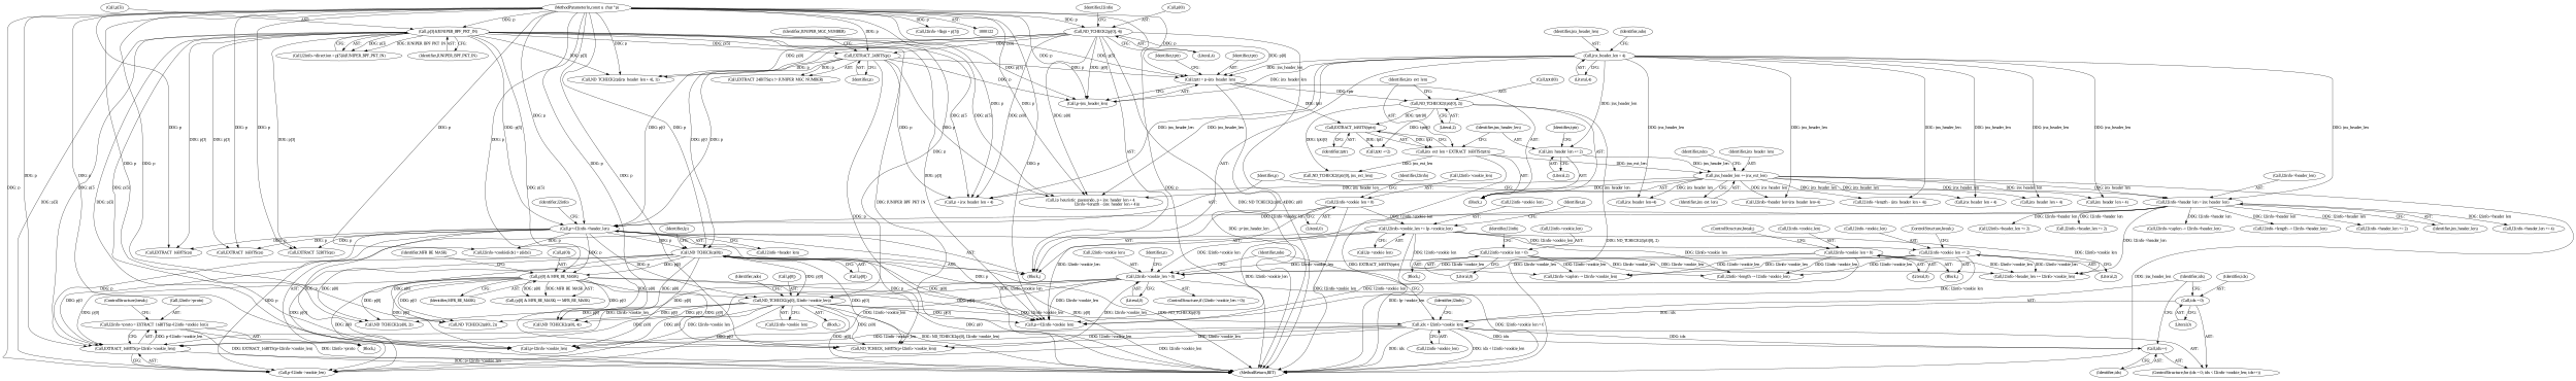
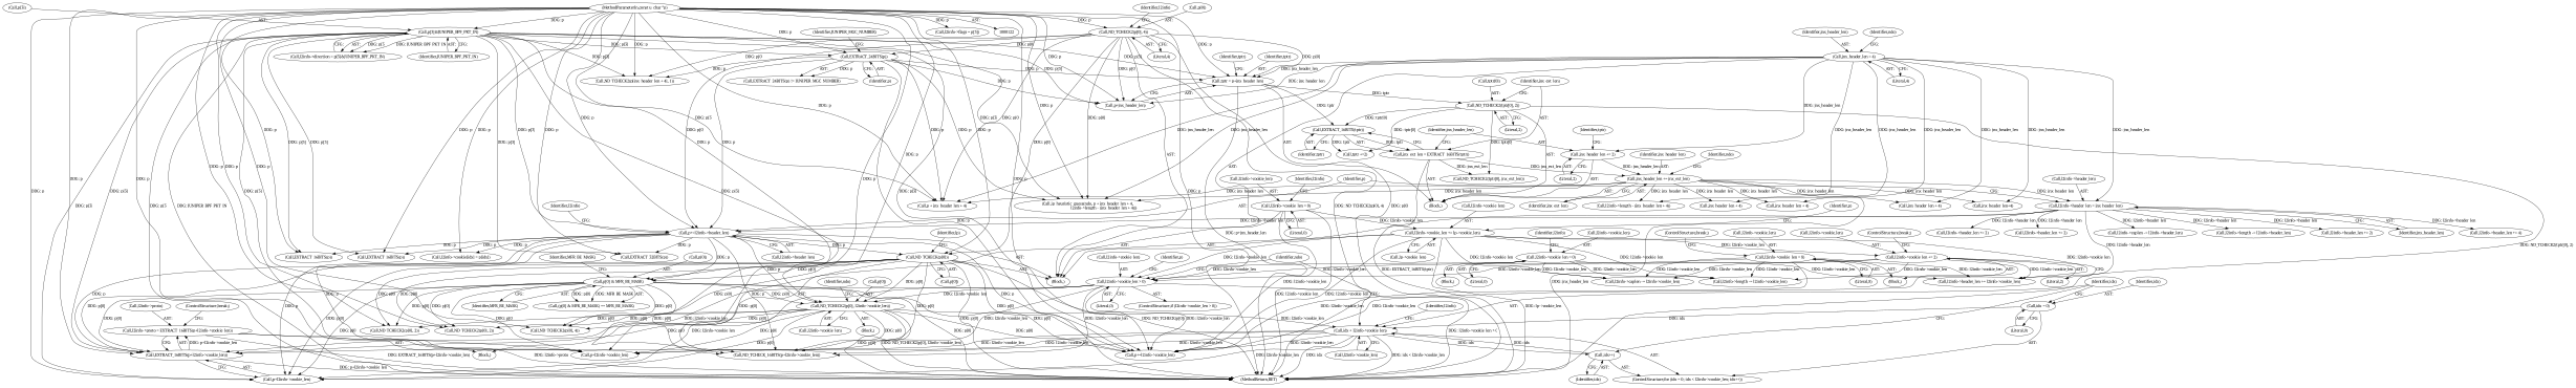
  digraph {
    fontname="PT Serif"
    node [fontname="PT Serif"]
    edge [fontname="PT Serif"]
    n1 [label="(Call,l2info->proto = EXTRACT_16BITS(p+l2info->cookie_len))"]
    n2 [label="(Call,EXTRACT_16BITS(p+l2info->cookie_len))"]
    n3 [label="(Block,)"]
    n4 [label="(MethodReturn,RET)"]
    n5 [label="(Call,p+l2info->cookie_len)"]
    n6 [label="(Call,ND_TCHECK(p[0]))"]
    n7 [label="(Call,ND_TCHECK2(p[0], l2info->cookie_len))"]
    n8 [label="(Call,p[0] & MFR_BE_MASK)"]
    n9 [label="(Block,)"]
    n10 [label="(Call,p+=l2info->cookie_len)"]
    n11 [label="(Call,ND_TCHECK2(p[0], 2))"]
    n12 [label="(Call,ND_TCHECK2(p[0], 2))"]
    n13 [label="(Call,p+l2info->cookie_len)"]
    n14 [label="(Call,ND_TCHECK_16BITS(p+l2info->cookie_len))"]
    n15 [label="(Call,ND_TCHECK2(p[0], 4))"]
    n16 [label="(Call,p[0])"]
    n17 [label="(Call,idx < l2info->cookie_len)"]
    n18 [label="(Call,l2info->cookie_len)"]
    n19 [label="(Block,)"]
    n20 [label="(Identifier,MFR_BE_MASK)"]
    n21 [label="(Call,(p[0] & MFR_BE_MASK) == MFR_BE_MASK)"]
    n22 [label="(Call,p+=l2info->header_len)"]
    n23 [label="(Call,EXTRACT_16BITS(p))"]
    n24 [label="(Call,l2info->header_len)"]
    n25 [label="(Call,EXTRACT_16BITS(p))"]
    n26 [label="(Call,l2info->cookie[idx] = p[idx])"]
    n27 [label="(Call,EXTRACT_32BITS(p))"]
    n28 [label="(Call,l2info->header_len = jnx_header_len)"]
    n29 [label="(Identifier,jnx_header_len)"]
    n30 [label="(Call,l2info->header_len += l2info->cookie_len)"]
    n31 [label="(Call,l2info->header_len += 4)"]
    n32 [label="(Call,l2info->header_len += 2)"]
    n33 [label="(Call,l2info->header_len += 2)"]
    n34 [label="(Call,l2info->caplen -= l2info->header_len)"]
    n35 [label="(Call,l2info->length -= l2info->header_len)"]
    n36 [label="(Call,l2info->header_len += 2)"]
    n37 [label="(Call,jnx_header_len = 4)"]
    n38 [label="(Call,tptr = p+jnx_header_len)"]
    n39 [label="(Call,jnx_header_len += 2)"]
    n40 [label="(Literal,4)"]
    n41 [label="(Call,jnx_header_len+4)"]
-   n42 [label="(Call,l2info->header_len=jnx_header_len+4)"]
    n43 [label="(Call,ip_heuristic_guess(ndo, p + jnx_header_len + 4,\n                               l2info->length - (jnx_header_len + 4)))"]
    n44 [label="(Call,p + jnx_header_len + 4)"]
    n45 [label="(Call,l2info->length - (jnx_header_len + 4))"]
    n46 [label="(Call,jnx_header_len + 4)"]
    n47 [label="(Call,jnx_header_len + 4)"]
    n48 [label="(Call,p+jnx_header_len)"]
    n49 [label="(Call,jnx_header_len + 4)"]
    n50 [label="(Block,)"]
    n51 [label="(Call,EXTRACT_16BITS(tptr))"]
    n52 [label="(Call,ND_TCHECK2(tptr[0], 2))"]
    n53 [label="(Call,jnx_header_len += jnx_ext_len)"]
    n54 [label="(Literal,2)"]
    n55 [label="(Identifier,jnx_ext_len)"]
    n56 [label="(Call,jnx_ext_len = EXTRACT_16BITS(tptr))"]
    n57 [label="(Call,ND_TCHECK2(tptr[0], jnx_ext_len))"]
    n58 [label="(Call,tptr +=2)"]
    n59 [label="(Identifier,tptr)"]
    n60 [label="(Literal,2)"]
    n61 [label="(Call,p[3]&JUNIPER_BPF_PKT_IN)"]
    n62 [label="(Call,EXTRACT_24BITS(p))"]
    n63 [label="(Call,ND_TCHECK2(p[jnx_header_len + 4], 1))"]
    n64 [label="(Call,l2info->direction = p[3]&JUNIPER_BPF_PKT_IN)"]
    n65 [label="(Identifier,JUNIPER_BPF_PKT_IN)"]
    n66 [label="(Call,EXTRACT_24BITS(p) != JUNIPER_MGC_NUMBER)"]
    n67 [label="(Identifier,p)"]
    n68 [label="(MethodParameterIn,const u_char *p)"]
    n69 [label="(Call,ND_TCHECK2(p[0], 4))"]
    n70 [label="(Call,l2info->flags = p[3])"]
    1000122
    n72 [label="(Literal,4)"]
    n73 [label="(Call,idx++)"]
    n74 [label="(Call,l2info->cookie_len)"]
    n75 [label="(ControlStructure,for (idx = 0; idx < l2info->cookie_len; idx++))"]
    n76 [label="(Call,l2info->cookie_len > 0)"]
    n77 [label="(Literal,0)"]
    n78 [label="(ControlStructure,if (l2info->cookie_len > 0))"]
    n79 [label="(Call,l2info->cookie_len += 2)"]
    n80 [label="(Call,l2info->length -= l2info->cookie_len)"]
    n81 [label="(Block,)"]
    n82 [label="(Literal,2)"]
    n83 [label="(Call,l2info->caplen -= l2info->cookie_len)"]
    n84 [label="(Call,l2info->cookie_len += lp->cookie_len)"]
    n85 [label="(Call,lp->cookie_len)"]
    n86 [label="(Call,l2info->cookie_len = 0)"]
    n87 [label="(Literal,0)"]
    n88 [label="(Call,l2info->cookie_len = 8)"]
    n89 [label="(Literal,8)"]
    n90 [label="(Call,l2info->cookie_len = 0)"]
    n91 [label="(Block,)"]
    n92 [label="(Literal,0)"]
    n93 [label="(Identifier,idx)"]
    n94 [label="(Call,idx = 0)"]
    n95 [label="(Literal,0)"]
    n96 [label="(Identifier,ndo)"]
    n97 [label="(Identifier,tptr)"]
    n98 [label="(Identifier,idx)"]
    n99 [label="(Call,l2info->cookie_len)"]
    n100 [label="(Call,l2info->cookie_len)"]
    n101 [label="(ControlStructure,break;)"]
    n102 [label="(Identifier,MFR_BE_MASK)"]
    n103 [label="(Identifier,l2info)"]
    n104 [label="(Call,l2info->proto)"]
    n105 [label="(Identifier,ndo)"]
    n106 [label="(Identifier,l2info)"]
    n107 [label="(Call,l2info->header_len)"]
    n108 [label="(Call,p[0])"]
    n109 [label="(Identifier,ndo)"]
    n110 [label="(Identifier,jnx_header_len)"]
    n111 [label="(Call,l2info->cookie_len)"]
    n112 [label="(Call,l2info->cookie_len)"]
    n113 [label="(Call,p[0])"]
    n114 [label="(ControlStructure,break;)"]
    n115 [label="(Identifier,tptr)"]
    n116 [label="(Identifier,jnx_ext_len)"]
    n117 [label="(Call,l2info->cookie_len)"]
    n118 [label="(Call,l2info->cookie_len)"]
    n119 [label="(Identifier,jnx_header_len)"]
    n120 [label="(Identifier,p)"]
    n121 [label="(Identifier,l2info)"]
    n122 [label="(Identifier,ndo)"]
    n123 [label="(Call,p[0])"]
    n124 [label="(Identifier,tptr)"]
    n125 [label="(Identifier,l2info)"]
    n126 [label="(Call,p[3])"]
    n127 [label="(Identifier,lp)"]
    n128 [label="(Identifier,JUNIPER_MGC_NUMBER)"]
    n129 [label="(Identifier,l2info)"]
    n130 [label="(Identifier,p)"]
    n131 [label="(ControlStructure,break;)"]
    n132 [label="(Identifier,jnx_header_len)"]
    n133 [label="(Identifier,p)"]
    n134 [label="(Call,tptr[0])"]
    n135 [label="(Identifier,idx)"]
    n1 -> n2 [label="CFG: "]
    n1 -> n3 [label="AST: "]
    n1 -> n4 [label="DDG: EXTRACT_16BITS(p+l2info->cookie_len)"]
    n1 -> n4 [label="DDG: l2info->proto"]
    n2 -> n1 [label="AST: "]
    n2 -> n1 [label="DDG: p+l2info->cookie_len"]
    n2 -> n4 [label="DDG: p+l2info->cookie_len"]
    n2 -> n5 [label="CFG: "]
    n5 -> n2 [label="AST: "]
    n6 -> n2 [label="DDG: p[0]"]
    n6 -> n4 [label="DDG: p[0]"]
    n6 -> n4 [label="DDG: ND_TCHECK(p[0])"]
    n6 -> n5 [label="DDG: p[0]"]
    n6 -> n7 [label="DDG: p[0]"]
    n6 -> n8 [label="DDG: p[0]"]
    n6 -> n9 [label="AST: "]
    n6 -> n10 [label="DDG: p[0]"]
    n6 -> n11 [label="DDG: p[0]"]
    n6 -> n12 [label="DDG: p[0]"]
    n6 -> n13 [label="DDG: p[0]"]
    n6 -> n14 [label="DDG: p[0]"]
    n6 -> n15 [label="DDG: p[0]"]
    n6 -> n16 [label="CFG: "]
    n7 -> n2 [label="DDG: p[0]"]
    n7 -> n4 [label="DDG: p[0]"]
    n7 -> n4 [label="DDG: ND_TCHECK2(p[0], l2info->cookie_len)"]
    n7 -> n5 [label="DDG: p[0]"]
    n7 -> n10 [label="DDG: p[0]"]
    n7 -> n11 [label="DDG: p[0]"]
    n7 -> n12 [label="DDG: p[0]"]
    n7 -> n13 [label="DDG: p[0]"]
    n7 -> n14 [label="DDG: p[0]"]
    n7 -> n15 [label="DDG: p[0]"]
    n7 -> n17 [label="DDG: l2info->cookie_len"]
    n7 -> n18 [label="CFG: "]
    n7 -> n19 [label="AST: "]
    n8 -> n2 [label="DDG: p[0]"]
    n8 -> n4 [label="DDG: p[0]"]
    n8 -> n5 [label="DDG: p[0]"]
    n8 -> n7 [label="DDG: p[0]"]
    n8 -> n10 [label="DDG: p[0]"]
    n8 -> n11 [label="DDG: p[0]"]
    n8 -> n12 [label="DDG: p[0]"]
    n8 -> n13 [label="DDG: p[0]"]
    n8 -> n14 [label="DDG: p[0]"]
    n8 -> n15 [label="DDG: p[0]"]
    n8 -> n20 [label="CFG: "]
    n8 -> n21 [label="AST: "]
    n8 -> n21 [label="DDG: p[0]"]
    n8 -> n21 [label="DDG: MFR_BE_MASK"]
    n16 -> n6 [label="AST: "]
    n17 -> n2 [label="DDG: l2info->cookie_len"]
    n17 -> n4 [label="DDG: idx"]
    n17 -> n4 [label="DDG: idx < l2info->cookie_len"]
    n17 -> n5 [label="DDG: l2info->cookie_len"]
+   n17 -> n10 [label="DDG: l2info->cookie_len"]
    n17 -> n13 [label="DDG: l2info->cookie_len"]
    n17 -> n14 [label="DDG: l2info->cookie_len"]
    n17 -> n73 [label="DDG: idx"]
    n17 -> n74 [label="CFG: "]
    n17 -> n75 [label="AST: "]
    n18 -> n7 [label="AST: "]
    n20 -> n8 [label="AST: "]
    n22 -> n2 [label="DDG: p"]
    n22 -> n5 [label="DDG: p"]
    n22 -> n6 [label="DDG: p"]
    n22 -> n7 [label="DDG: p"]
    n22 -> n8 [label="DDG: p"]
    n22 -> n9 [label="AST: "]
    n22 -> n10 [label="DDG: p"]
    n22 -> n13 [label="DDG: p"]
    n22 -> n14 [label="DDG: p"]
    n22 -> n23 [label="DDG: p"]
    n22 -> n24 [label="CFG: "]
    n22 -> n25 [label="DDG: p"]
    n22 -> n26 [label="DDG: p"]
    n22 -> n27 [label="DDG: p"]
    n24 -> n22 [label="AST: "]
    n28 -> n9 [label="AST: "]
    n28 -> n22 [label="DDG: l2info->header_len"]
    n28 -> n29 [label="CFG: "]
    n28 -> n30 [label="DDG: l2info->header_len"]
    n28 -> n31 [label="DDG: l2info->header_len"]
    n28 -> n32 [label="DDG: l2info->header_len"]
    n28 -> n33 [label="DDG: l2info->header_len"]
    n28 -> n34 [label="DDG: l2info->header_len"]
    n28 -> n35 [label="DDG: l2info->header_len"]
    n28 -> n36 [label="DDG: l2info->header_len"]
    n29 -> n28 [label="AST: "]
    n37 -> n9 [label="AST: "]
    n37 -> n28 [label="DDG: jnx_header_len"]
    n37 -> n38 [label="DDG: jnx_header_len"]
    n37 -> n39 [label="DDG: jnx_header_len"]
    n37 -> n40 [label="CFG: "]
    n37 -> n41 [label="DDG: jnx_header_len"]
-   n37 -> n42 [label="DDG: jnx_header_len"]
    n37 -> n43 [label="DDG: jnx_header_len"]
    n37 -> n44 [label="DDG: jnx_header_len"]
    n37 -> n45 [label="DDG: jnx_header_len"]
    n37 -> n46 [label="DDG: jnx_header_len"]
    n37 -> n47 [label="DDG: jnx_header_len"]
    n37 -> n48 [label="DDG: jnx_header_len"]
    n37 -> n49 [label="DDG: jnx_header_len"]
    n38 -> n4 [label="DDG: p+jnx_header_len"]
    n38 -> n48 [label="CFG: "]
    n38 -> n50 [label="AST: "]
    n38 -> n51 [label="DDG: tptr"]
    n38 -> n52 [label="DDG: tptr"]
    n39 -> n50 [label="AST: "]
    n39 -> n53 [label="DDG: jnx_header_len"]
    n39 -> n54 [label="CFG: "]
    n40 -> n37 [label="AST: "]
    n48 -> n38 [label="AST: "]
    n51 -> n56 [label="AST: "]
    n51 -> n56 [label="DDG: tptr"]
    n51 -> n58 [label="DDG: tptr"]
    n51 -> n59 [label="CFG: "]
    n52 -> n4 [label="DDG: ND_TCHECK2(tptr[0], 2)"]
    n52 -> n50 [label="AST: "]
    n52 -> n51 [label="DDG: tptr[0]"]
    n52 -> n57 [label="DDG: tptr[0]"]
    n52 -> n58 [label="DDG: tptr[0]"]
    n52 -> n60 [label="CFG: "]
    n53 -> n4 [label="DDG: jnx_header_len"]
    n53 -> n28 [label="DDG: jnx_header_len"]
    n53 -> n41 [label="DDG: jnx_header_len"]
-   n53 -> n42 [label="DDG: jnx_header_len"]
    n53 -> n43 [label="DDG: jnx_header_len"]
    n53 -> n44 [label="DDG: jnx_header_len"]
    n53 -> n45 [label="DDG: jnx_header_len"]
    n53 -> n46 [label="DDG: jnx_header_len"]
    n53 -> n47 [label="DDG: jnx_header_len"]
    n53 -> n49 [label="DDG: jnx_header_len"]
    n53 -> n50 [label="AST: "]
    n53 -> n55 [label="CFG: "]
    n54 -> n39 [label="AST: "]
    n55 -> n53 [label="AST: "]
    n56 -> n4 [label="DDG: EXTRACT_16BITS(tptr)"]
    n56 -> n50 [label="AST: "]
    n56 -> n51 [label="CFG: "]
    n56 -> n53 [label="DDG: jnx_ext_len"]
    n56 -> n57 [label="DDG: jnx_ext_len"]
    n59 -> n51 [label="AST: "]
    n60 -> n52 [label="AST: "]
    n61 -> n2 [label="DDG: p[3]"]
    n61 -> n4 [label="DDG: p[3]"]
    n61 -> n4 [label="DDG: JUNIPER_BPF_PKT_IN"]
    n61 -> n5 [label="DDG: p[3]"]
    n61 -> n10 [label="DDG: p[3]"]
    n61 -> n13 [label="DDG: p[3]"]
    n61 -> n14 [label="DDG: p[3]"]
    n61 -> n22 [label="DDG: p[3]"]
    n61 -> n23 [label="DDG: p[3]"]
    n61 -> n25 [label="DDG: p[3]"]
    n61 -> n27 [label="DDG: p[3]"]
    n61 -> n38 [label="DDG: p[3]"]
    n61 -> n43 [label="DDG: p[3]"]
    n61 -> n44 [label="DDG: p[3]"]
    n61 -> n48 [label="DDG: p[3]"]
    n61 -> n62 [label="DDG: p[3]"]
    n61 -> n63 [label="DDG: p[3]"]
    n61 -> n64 [label="AST: "]
    n61 -> n64 [label="DDG: p[3]"]
    n61 -> n64 [label="DDG: JUNIPER_BPF_PKT_IN"]
    n61 -> n65 [label="CFG: "]
    n62 -> n4 [label="DDG: p"]
    n62 -> n22 [label="DDG: p"]
    n62 -> n38 [label="DDG: p"]
    n62 -> n43 [label="DDG: p"]
    n62 -> n44 [label="DDG: p"]
    n62 -> n48 [label="DDG: p"]
    n62 -> n63 [label="DDG: p"]
    n62 -> n66 [label="AST: "]
    n62 -> n66 [label="DDG: p"]
    n62 -> n67 [label="CFG: "]
    n64 -> n61 [label="CFG: "]
    n65 -> n61 [label="AST: "]
    n67 -> n62 [label="AST: "]
    n68 -> n2 [label="DDG: p"]
    n68 -> n4 [label="DDG: p"]
    n68 -> n5 [label="DDG: p"]
    n68 -> n6 [label="DDG: p"]
    n68 -> n7 [label="DDG: p"]
    n68 -> n8 [label="DDG: p"]
    n68 -> n10 [label="DDG: p"]
    n68 -> n11 [label="DDG: p"]
    n68 -> n12 [label="DDG: p"]
    n68 -> n13 [label="DDG: p"]
    n68 -> n14 [label="DDG: p"]
    n68 -> n15 [label="DDG: p"]
    n68 -> n22 [label="DDG: p"]
    n68 -> n23 [label="DDG: p"]
    n68 -> n25 [label="DDG: p"]
    n68 -> n26 [label="DDG: p"]
    n68 -> n27 [label="DDG: p"]
    n68 -> n38 [label="DDG: p"]
    n68 -> n43 [label="DDG: p"]
    n68 -> n44 [label="DDG: p"]
    n68 -> n48 [label="DDG: p"]
    n68 -> n61 [label="DDG: p"]
    n68 -> n62 [label="DDG: p"]
    n68 -> n63 [label="DDG: p"]
    n68 -> n69 [label="DDG: p"]
    n68 -> n70 [label="DDG: p"]
    n68 -> 1000122 [label="AST: "]
    n69 -> n4 [label="DDG: ND_TCHECK2(p[0], 4)"]
    n69 -> n4 [label="DDG: p[0]"]
    n69 -> n6 [label="DDG: p[0]"]
    n69 -> n9 [label="AST: "]
    n69 -> n22 [label="DDG: p[0]"]
    n69 -> n38 [label="DDG: p[0]"]
    n69 -> n43 [label="DDG: p[0]"]
    n69 -> n44 [label="DDG: p[0]"]
    n69 -> n48 [label="DDG: p[0]"]
    n69 -> n62 [label="DDG: p[0]"]
    n69 -> n63 [label="DDG: p[0]"]
    n69 -> n72 [label="CFG: "]
    n72 -> n69 [label="AST: "]
    n73 -> n17 [label="DDG: idx"]
    n73 -> n75 [label="AST: "]
    n73 -> n93 [label="CFG: "]
    n74 -> n17 [label="AST: "]
    n76 -> n2 [label="DDG: l2info->cookie_len"]
    n76 -> n4 [label="DDG: l2info->cookie_len > 0"]
    n76 -> n5 [label="DDG: l2info->cookie_len"]
    n76 -> n7 [label="DDG: l2info->cookie_len"]
    n76 -> n10 [label="DDG: l2info->cookie_len"]
    n76 -> n13 [label="DDG: l2info->cookie_len"]
    n76 -> n14 [label="DDG: l2info->cookie_len"]
    n76 -> n77 [label="CFG: "]
    n76 -> n78 [label="AST: "]
    n77 -> n76 [label="AST: "]
    n79 -> n10 [label="DDG: l2info->cookie_len"]
    n79 -> n30 [label="DDG: l2info->cookie_len"]
    n79 -> n76 [label="DDG: l2info->cookie_len"]
    n79 -> n80 [label="DDG: l2info->cookie_len"]
    n79 -> n81 [label="AST: "]
    n79 -> n82 [label="CFG: "]
    n79 -> n83 [label="DDG: l2info->cookie_len"]
    n82 -> n79 [label="AST: "]
    n84 -> n3 [label="AST: "]
    n84 -> n4 [label="DDG: lp->cookie_len"]
    n84 -> n10 [label="DDG: l2info->cookie_len"]
    n84 -> n30 [label="DDG: l2info->cookie_len"]
    n84 -> n76 [label="DDG: l2info->cookie_len"]
    n84 -> n79 [label="DDG: l2info->cookie_len"]
    n84 -> n80 [label="DDG: l2info->cookie_len"]
    n84 -> n83 [label="DDG: l2info->cookie_len"]
    n84 -> n85 [label="CFG: "]
    n85 -> n84 [label="AST: "]
    n86 -> n4 [label="DDG: l2info->cookie_len"]
    n86 -> n9 [label="AST: "]
    n86 -> n10 [label="DDG: l2info->cookie_len"]
    n86 -> n84 [label="DDG: l2info->cookie_len"]
    n86 -> n87 [label="CFG: "]
    n87 -> n86 [label="AST: "]
    n88 -> n10 [label="DDG: l2info->cookie_len"]
    n88 -> n30 [label="DDG: l2info->cookie_len"]
    n88 -> n76 [label="DDG: l2info->cookie_len"]
    n88 -> n80 [label="DDG: l2info->cookie_len"]
    n88 -> n81 [label="AST: "]
    n88 -> n83 [label="DDG: l2info->cookie_len"]
-   n88 -> n89 [label="AST: "]
+   n88 -> n89 [label="CFG: "]
    n89 -> n88 [label="AST: "]
    n90 -> n30 [label="DDG: l2info->cookie_len"]
    n90 -> n76 [label="DDG: l2info->cookie_len"]
    n90 -> n80 [label="DDG: l2info->cookie_len"]
    n90 -> n83 [label="DDG: l2info->cookie_len"]
    n90 -> n91 [label="AST: "]
    n90 -> n92 [label="CFG: "]
    n92 -> n90 [label="AST: "]
    n93 -> n73 [label="AST: "]
    n94 -> n17 [label="DDG: idx"]
    n94 -> n75 [label="AST: "]
    n94 -> n95 [label="CFG: "]
    n95 -> n94 [label="AST: "]
    n96 -> n17 [label="CFG: "]
    n96 -> n76 [label="CFG: "]
    n97 -> n38 [label="CFG: "]
    n98 -> n94 [label="AST: "]
    n99 -> n84 [label="AST: "]
    n100 -> n86 [label="AST: "]
    n101 -> n79 [label="CFG: "]
    n102 -> n8 [label="CFG: "]
    n103 -> n90 [label="CFG: "]
    n104 -> n1 [label="AST: "]
    n105 -> n53 [label="CFG: "]
    n106 -> n69 [label="CFG: "]
    n107 -> n28 [label="AST: "]
    n108 -> n69 [label="AST: "]
    n109 -> n37 [label="CFG: "]
    n110 -> n39 [label="AST: "]
    n110 -> n56 [label="CFG: "]
    n111 -> n76 [label="AST: "]
    n112 -> n90 [label="AST: "]
    n113 -> n8 [label="AST: "]
    n114 -> n1 [label="CFG: "]
    n115 -> n38 [label="AST: "]
    n116 -> n52 [label="CFG: "]
    n116 -> n56 [label="AST: "]
    n117 -> n88 [label="AST: "]
    n118 -> n79 [label="AST: "]
    n119 -> n53 [label="AST: "]
    n120 -> n76 [label="CFG: "]
    n121 -> n22 [label="CFG: "]
    n122 -> n7 [label="CFG: "]
    n123 -> n7 [label="AST: "]
    n124 -> n39 [label="CFG: "]
    n125 -> n86 [label="CFG: "]
    n126 -> n61 [label="AST: "]
    n127 -> n6 [label="CFG: "]
    n128 -> n62 [label="CFG: "]
    n129 -> n17 [label="CFG: "]
    n130 -> n84 [label="CFG: "]
    n131 -> n88 [label="CFG: "]
    n132 -> n37 [label="AST: "]
    n133 -> n22 [label="AST: "]
    n133 -> n28 [label="CFG: "]
    n134 -> n52 [label="AST: "]
    n135 -> n17 [label="AST: "]
    n135 -> n73 [label="CFG: "]
    n135 -> n94 [label="CFG: "]
  }
